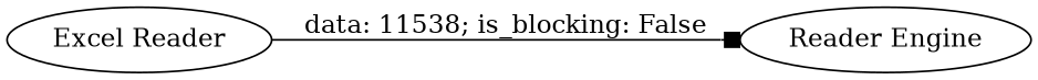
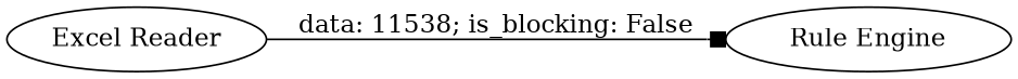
  digraph {
    rankdir=LR
    fontname="DejaVu Serif"
    node [fontname="DejaVu Serif"]
    n1 [label="Excel Reader"]
-   n2 [label="Reader Engine"]
+   n2 [label="Rule Engine"]
    n1 -> n2 [label="data: 11538; is_blocking: False" arrowhead=box fontname="DejaVu Serif"]
  }
